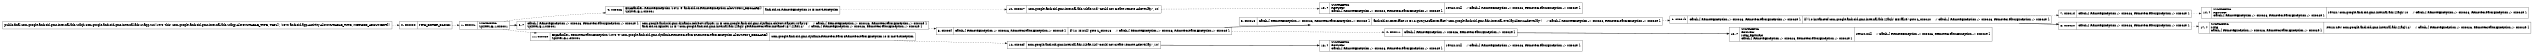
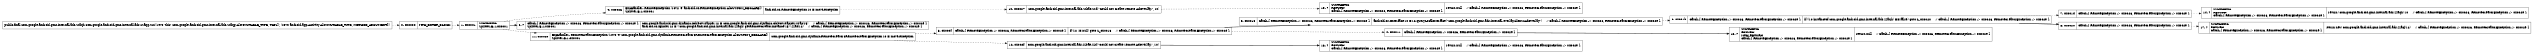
  digraph {
    rankdir=LR
    node [shape=record]
    edge [style=dashed]
    n1 [label="{0\:\ 0x0000|MTH_ENTER_BLOCK\l}"]
    n2 [label="{1\:\ 0x0001|SYNTHETIC\lSplitter:B:1:0x0001\l}"]
    n3 [label="{2\:\ ?|Catch:\{ RemoteException \-\> 0x0026, RemoteCreatorException \-\> 0x002e \}\lSplitter:B:1:0x0001\l|com.google.android.gms.dynamic.IObjectWrapper r2 = com.google.android.gms.dynamic.ObjectWrapper.wrap(r5)     \/\/ Catch:\{ RemoteException \-\> 0x0026, RemoteCreatorException \-\> 0x002e \}\landroid.os.IBinder r2 = ((com.google.android.gms.internal.ads.zzaqk) getRemoteCreatorInstance(r5)).zzad(r2)     \/\/ Catch:\{ RemoteException \-\> 0x0026, RemoteCreatorException \-\> 0x002e \}\l}"]
    n4 [label="{9\:\ 0x0026|ExcHandler: RemoteException (r0v2 'e' android.os.RemoteException A[CUSTOM_DECLARE])\lSplitter:B:1:0x0001\l|android.os.RemoteException r0 = move\-exception\l}"]
    n5 [label="{11\:\ 0x002e|ExcHandler: RemoteCreatorException (r0v0 'e' com.google.android.gms.dynamic.RemoteCreator$RemoteCreatorException A[CUSTOM_DECLARE])\lSplitter:B:1:0x0001\l|com.google.android.gms.dynamic.RemoteCreator$RemoteCreatorException r0 = move\-exception\l}"]
    n6 [label="{3\:\ 0x000f|Catch:\{ RemoteException \-\> 0x0026, RemoteCreatorException \-\> 0x002e \}\l|if (r2 != null) goto L_0x0013     \/\/ Catch:\{ RemoteException \-\> 0x0026, RemoteCreatorException \-\> 0x002e \}\l}"]
    n7 [label="{10\:\ 0x0027|com.google.android.gms.internal.ads.zzbae.zzd(\"Could not create remote AdOverlay.\", r0)\l}"]
    n8 [label="{12\:\ 0x002f|com.google.android.gms.internal.ads.zzbae.zzd(\"Could not create remote AdOverlay.\", r0)\l}"]
    n9 [label="{4\:\ 0x0011|Catch:\{ RemoteException \-\> 0x0026, RemoteCreatorException \-\> 0x002e \}\l}"]
    n10 [label="{5\:\ 0x0013|Catch:\{ RemoteException \-\> 0x0026, RemoteCreatorException \-\> 0x002e \}\l|android.os.IInterface r0 = r2.queryLocalInterface(\"com.google.android.gms.ads.internal.overlay.client.IAdOverlay\")     \/\/ Catch:\{ RemoteException \-\> 0x0026, RemoteCreatorException \-\> 0x002e \}\l}"]
    n11 [label="{13\:\ ?|SYNTHETIC\lRETURN\lMTH_RETURN\lCatch:\{ RemoteException \-\> 0x0026, RemoteCreatorException \-\> 0x002e \}\l|return null     \/\/ Catch:\{ RemoteException \-\> 0x0026, RemoteCreatorException \-\> 0x002e \}\l}"]
    n12 [label="{6\:\ 0x001b|Catch:\{ RemoteException \-\> 0x0026, RemoteCreatorException \-\> 0x002e \}\l|if ((r0 instanceof com.google.android.gms.internal.ads.zzaqh) == false) goto L_0x0020     \/\/ Catch:\{ RemoteException \-\> 0x0026, RemoteCreatorException \-\> 0x002e \}\l}"]
    n13 [label="{7\:\ 0x001d|Catch:\{ RemoteException \-\> 0x0026, RemoteCreatorException \-\> 0x002e \}\l}"]
    n14 [label="{8\:\ 0x0020|Catch:\{ RemoteException \-\> 0x0026, RemoteCreatorException \-\> 0x002e \}\l}"]
    n15 [label="{14\:\ ?|SYNTHETIC\lRETURN\lCatch:\{ RemoteException \-\> 0x0026, RemoteCreatorException \-\> 0x002e \}\l|return (com.google.android.gms.internal.ads.zzaqh) r0     \/\/ Catch:\{ RemoteException \-\> 0x0026, RemoteCreatorException \-\> 0x002e \}\l}"]
-   n16 [label="{17\:\ ?|SYNTHETIC\lMTH\lCatch:\{ RemoteException \-\> 0x0026, RemoteCreatorException \-\> 0x002e \}\l|return new com.google.android.gms.internal.ads.zzaqj(r2)     \/\/ Catch:\{ RemoteException \-\> 0x0026, RemoteCreatorException \-\> 0x002e \}\l}"]
+   n16 [label="{17\:\ ?|SYNTHETIC\lRETURN\lCatch:\{ RemoteException \-\> 0x0026, RemoteCreatorException \-\> 0x002e \}\l|return new com.google.android.gms.internal.ads.zzaqj(r2)     \/\/ Catch:\{ RemoteException \-\> 0x0026, RemoteCreatorException \-\> 0x002e \}\l}"]
    n17 [label="{15\:\ ?|SYNTHETIC\lRETURN\lCatch:\{ RemoteException \-\> 0x0026, RemoteCreatorException \-\> 0x002e \}\l|return null     \/\/ Catch:\{ RemoteException \-\> 0x0026, RemoteCreatorException \-\> 0x002e \}\l}"]
    n18 [label="{16\:\ ?|SYNTHETIC\lRETURN\lCatch:\{ RemoteException \-\> 0x0026, RemoteCreatorException \-\> 0x002e \}\l|return null     \/\/ Catch:\{ RemoteException \-\> 0x0026, RemoteCreatorException \-\> 0x002e \}\l}"]
    n19 [label="{public final com.google.android.gms.internal.ads.zzaqh com.google.android.gms.internal.ads.zzaqg.zzc((r4v0 'this' com.google.android.gms.internal.ads.zzaqg A[IMMUTABLE_TYPE, THIS]), (r5v0 android.app.Activity A[IMMUTABLE_TYPE, METHOD_ARGUMENT])) }"]
    n1 -> n2
    n2 -> n3 [style=bold]
    n2 -> n4
    n2 -> n5
-   n3 -> n6
+   n5 -> n6
    n4 -> n7 [style=dotted]
    n5 -> n8
    n6 -> n9
    n6 -> n10 [style=bold]
    n7 -> n17
    n8 -> n18 [style=bold]
    n9 -> n11 [style=bold]
    n10 -> n12
    n12 -> n13 [style=dotted]
    n12 -> n14 [style=bold]
    n13 -> n15 [style=dotted]
    n14 -> n16 [style=dotted]
    n19 -> n1 [style=dotted]
  }
